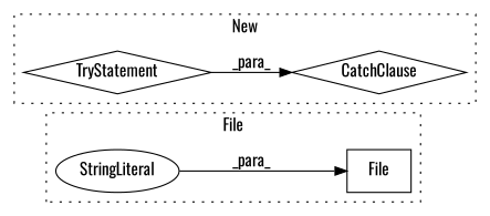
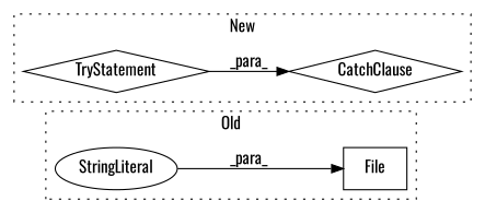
  digraph {
    fontname=Oswald
    rankdir=LR
    node [fontname=Oswald shape=diamond]
    edge [fontname=Oswald]
    n1 [a=32 l="5,1" label=File s="2244,2285" shape=box]
    n2 [a=45 l=3 label=StringLiteral s=2282 shape=ellipse]
    n3 [a=12 l="11,2" label=CatchClause s="2501,2535"]
    n4 [a=54 l=4 label=TryStatement s=2457]
    subgraph cluster_1 {
-     label=File
+     label=Old
      style=dotted
      n1
      n2
    }
    subgraph cluster_2 {
      label=New
      style=dotted
      n3
      n4
    }
    n2 -> n1 [label=_para_]
    n4 -> n3 [label=_para_]
  }
